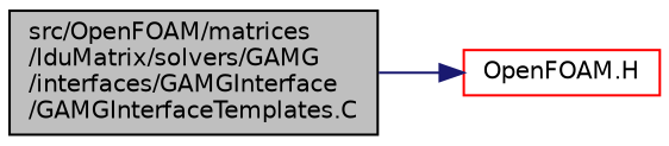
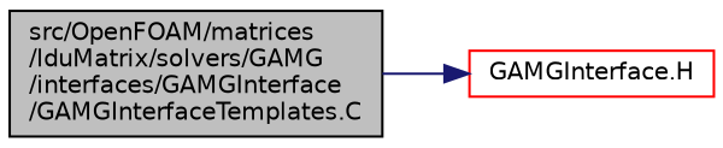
  digraph {
    rankdir=LR
    node [fontname=Helvetica fontsize=10 shape=record]
    n1 [color=black fillcolor=grey75 fontcolor=black height=0.2 label="src/OpenFOAM/matrices\l/lduMatrix/solvers/GAMG\l/interfaces/GAMGInterface\l/GAMGInterfaceTemplates.C" style=filled width=0.4]
-   n2 [color=red height=0.2 label="OpenFOAM.H" width=0.4]
+   n2 [color=red height=0.2 label="GAMGInterface.H" width=0.4]
    n1 -> n2 [color=midnightblue fontname=Helvetica fontsize=10 labelfontname=Helvetica labelfontsize=10 style=solid]
  }
